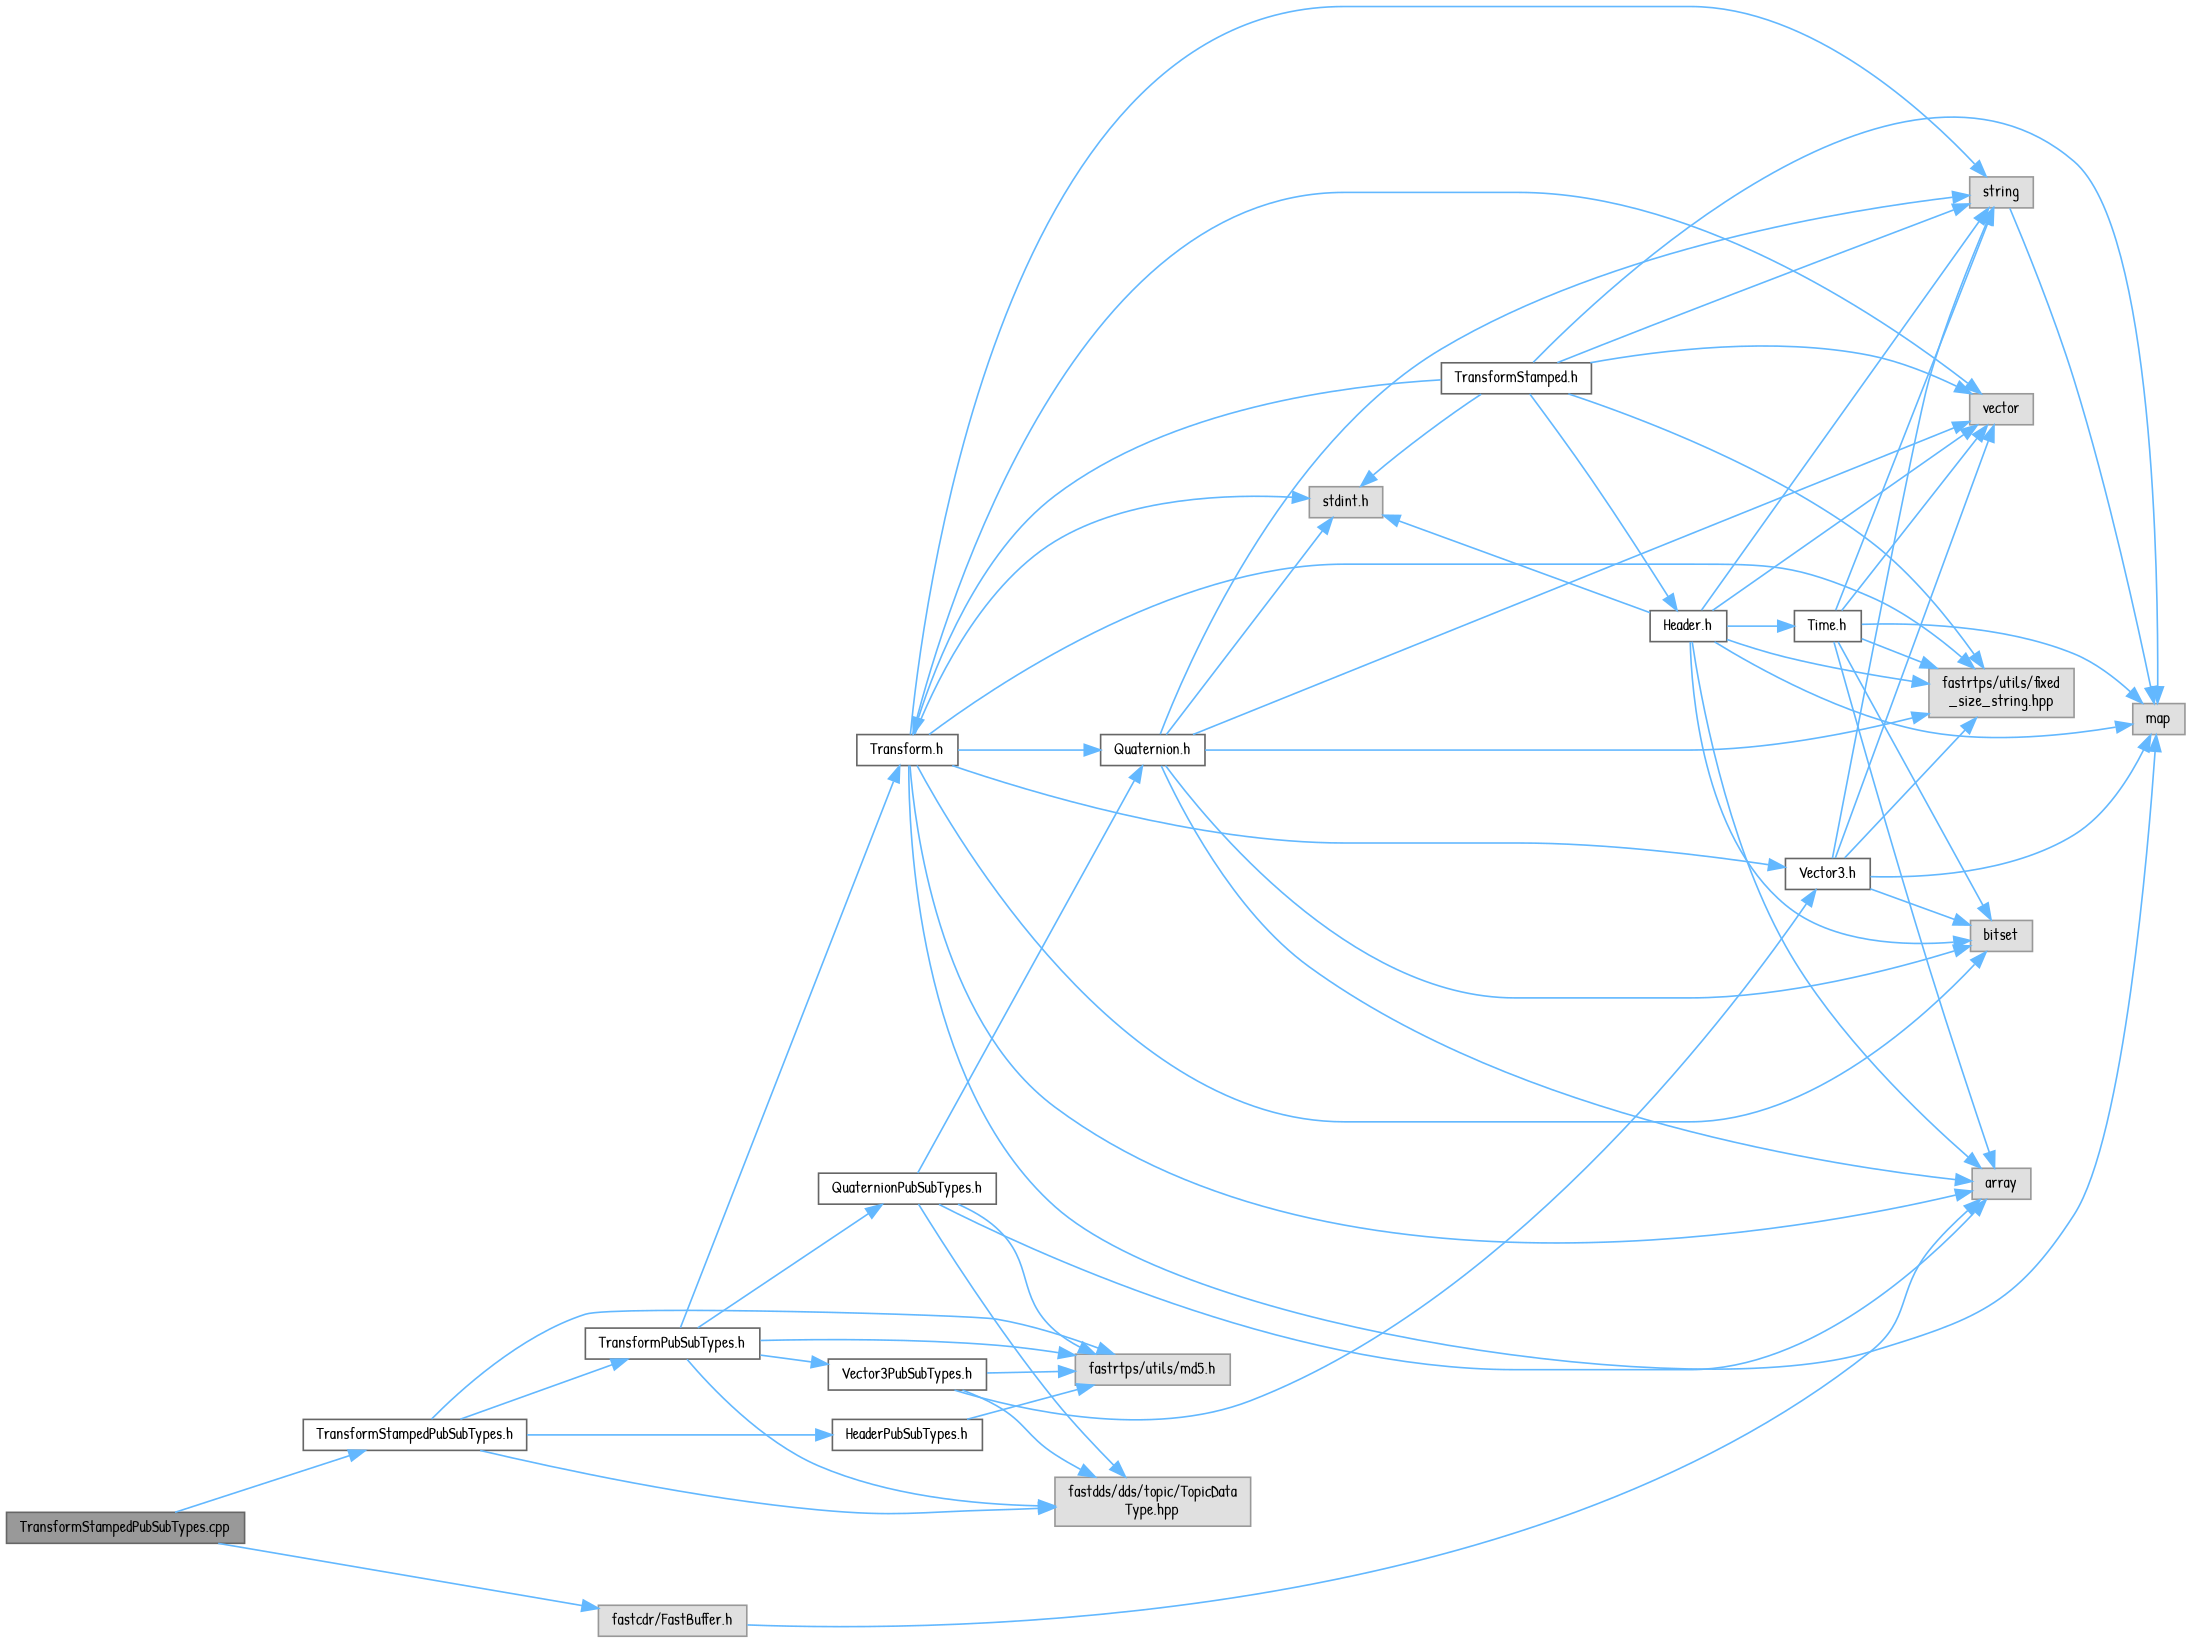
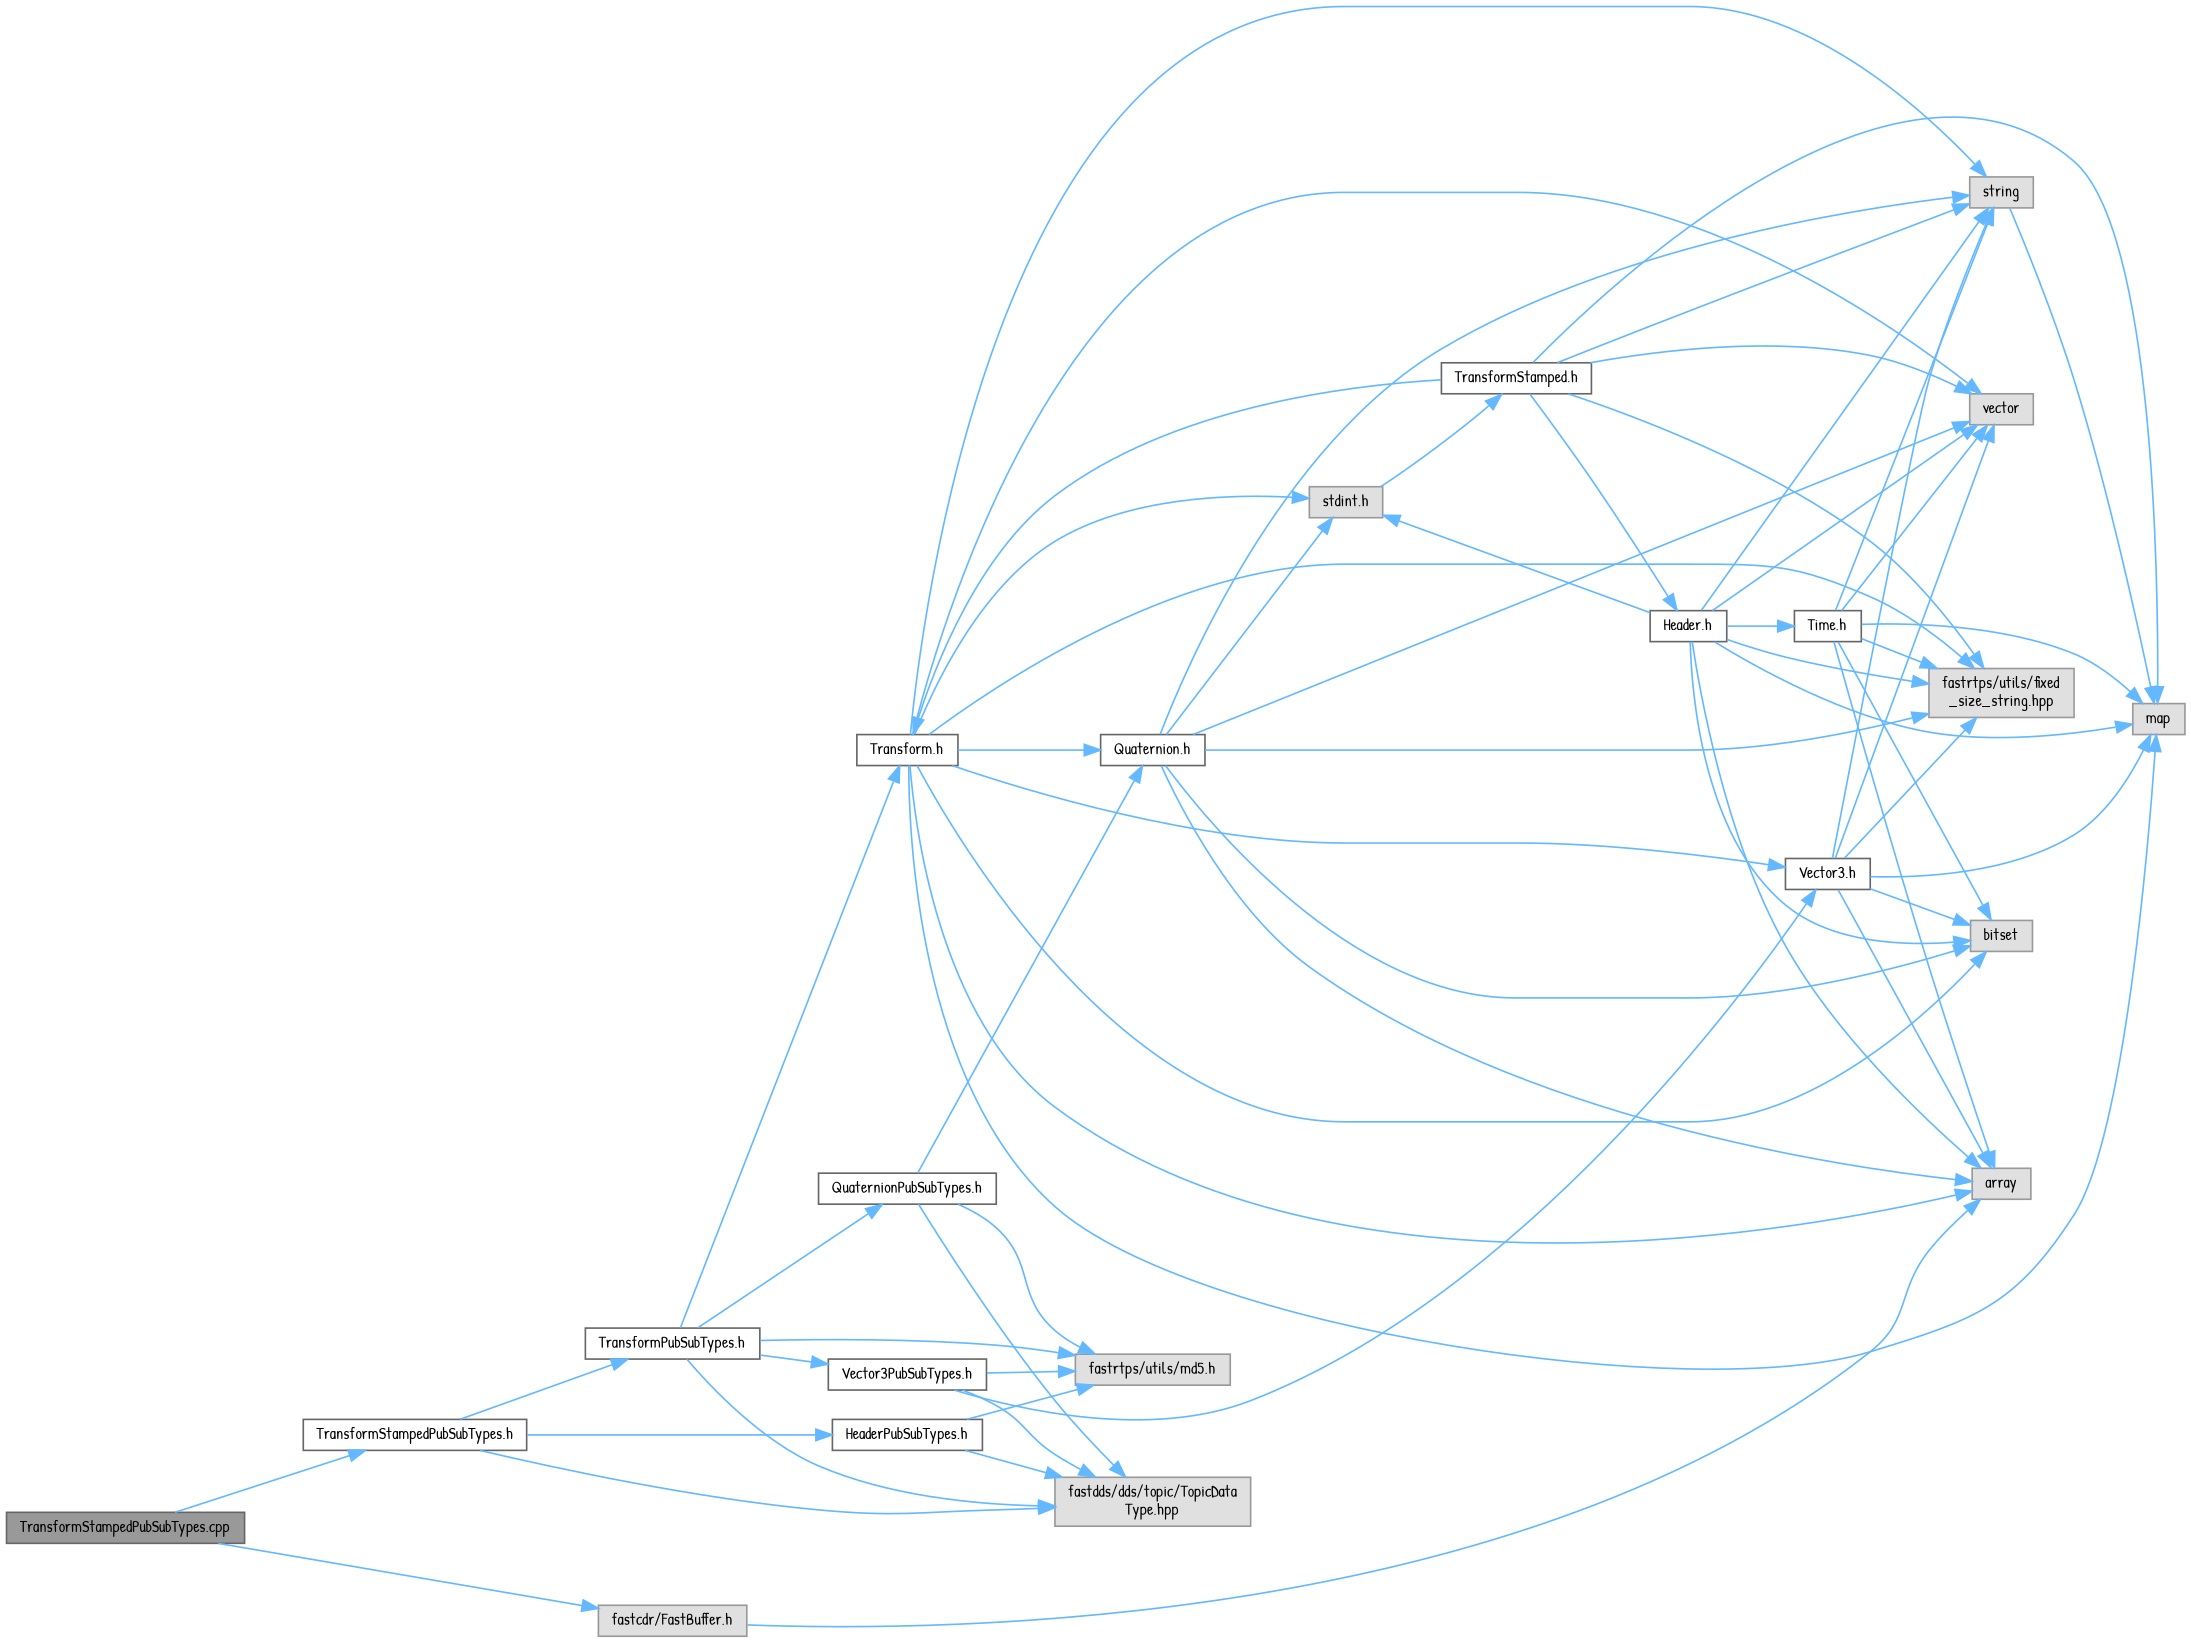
  digraph {
    fontname="Patrick Hand"
    rankdir=LR
    node [color=grey40 fillcolor=white fontname="Patrick Hand" fontsize=10 shape=box style=filled]
    edge [color=steelblue1 fontname="Patrick Hand" fontsize=10 labelfontname=Helvetica labelfontsize=10 style=solid]
    n1 [color=gray40 fillcolor=grey60 fontcolor=black height=0.2 label="TransformStampedPubSubTypes.cpp" width=0.4]
    n2 [color=grey60 fillcolor="#E0E0E0" height=0.2 label="fastcdr/FastBuffer.h" width=0.4]
    n3 [height=0.2 label="TransformStampedPubSubTypes.h" width=0.4]
    n4 [color=grey60 fillcolor="#E0E0E0" height=0.2 label=array width=0.4]
    n5 [color=grey60 fillcolor="#E0E0E0" height=0.2 label="fastdds/dds/topic/TopicData\lType.hpp" width=0.4]
    n6 [color=grey60 fillcolor="#E0E0E0" height=0.2 label="fastrtps/utils/md5.h" width=0.4]
    n7 [height=0.2 label="HeaderPubSubTypes.h" width=0.4]
    n8 [height=0.2 label="TransformPubSubTypes.h" width=0.4]
    n9 [height=0.2 label="TransformStamped.h" width=0.4]
    n10 [height=0.2 label="Header.h" width=0.4]
    n11 [color=grey60 fillcolor="#E0E0E0" height=0.2 label="fastrtps/utils/fixed\l_size_string.hpp" width=0.4]
    n12 [color=grey60 fillcolor="#E0E0E0" height=0.2 label="stdint.h" width=0.4]
    n13 [color=grey60 fillcolor="#E0E0E0" height=0.2 label=string width=0.4]
    n14 [color=grey60 fillcolor="#E0E0E0" height=0.2 label=vector width=0.4]
    n15 [color=grey60 fillcolor="#E0E0E0" height=0.2 label=map width=0.4]
    n16 [height=0.2 label="Transform.h" width=0.4]
    n17 [height=0.2 label="Vector3PubSubTypes.h" width=0.4]
    n18 [height=0.2 label="QuaternionPubSubTypes.h" width=0.4]
    n19 [color=grey60 fillcolor="#E0E0E0" height=0.2 label=bitset width=0.4]
    n20 [height=0.2 label="Time.h" width=0.4]
    n21 [height=0.2 label="Vector3.h" width=0.4]
    n22 [height=0.2 label="Quaternion.h" width=0.4]
    n1 -> n2
    n1 -> n3
    n2 -> n4
    n3 -> n5
-   n3 -> n6
    n3 -> n7
    n3 -> n8
+   n7 -> n5
    n7 -> n6
    n8 -> n5
    n8 -> n6
    n8 -> n16
    n8 -> n17
    n8 -> n18
    n9 -> n10
    n9 -> n11
-   n9 -> n12
+   n12 -> n9
    n9 -> n13
    n9 -> n14
    n9 -> n15
    n9 -> n16
    n10 -> n4
    n10 -> n11
    n10 -> n12
    n10 -> n13
    n10 -> n14
    n10 -> n15
    n10 -> n19
    n10 -> n20
    n13 -> n15
    n16 -> n4
    n16 -> n11
    n16 -> n12
    n16 -> n13
    n16 -> n14
    n16 -> n15
    n16 -> n19
    n16 -> n21
    n16 -> n22
    n17 -> n5
    n17 -> n6
    n17 -> n21
    n18 -> n5
    n18 -> n6
    n18 -> n22
    n20 -> n4
    n20 -> n11
    n20 -> n13
    n20 -> n14
    n20 -> n15
    n20 -> n19
-   n18 -> n4
+   n21 -> n4
    n21 -> n11
    n21 -> n13
    n21 -> n14
    n21 -> n15
    n21 -> n19
    n22 -> n4
    n22 -> n11
    n22 -> n12
    n22 -> n13
    n22 -> n14
    n22 -> n19
  }
